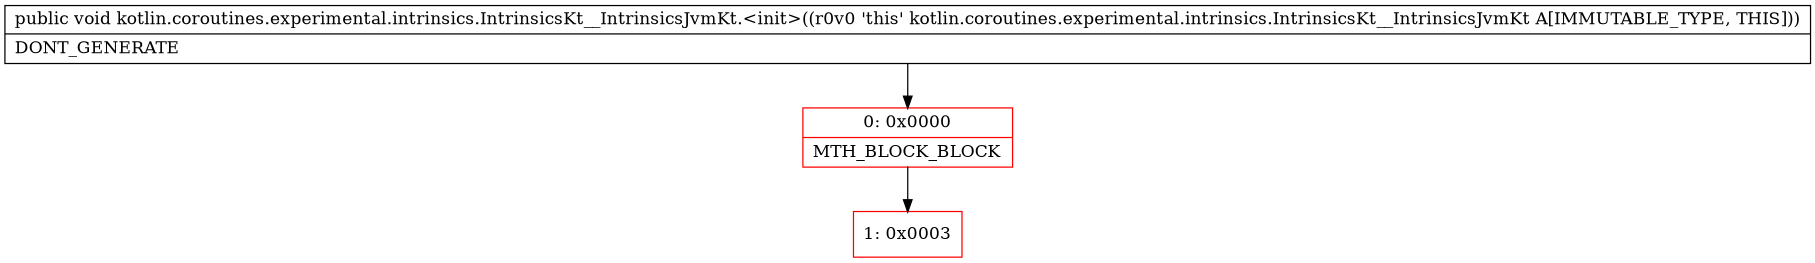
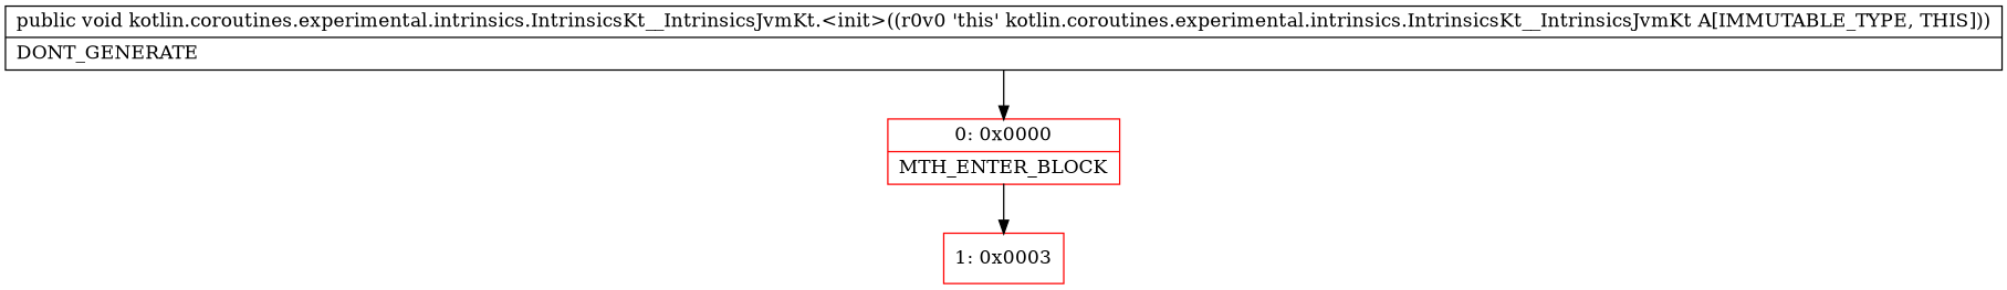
  digraph {
    node [color=red shape=record]
-   n1 [label="{0\:\ 0x0000|MTH_BLOCK_BLOCK\l}"]
+   n1 [label="{0\:\ 0x0000|MTH_ENTER_BLOCK\l}"]
    n2 [label="{1\:\ 0x0003}"]
    n3 [label="{public void kotlin.coroutines.experimental.intrinsics.IntrinsicsKt__IntrinsicsJvmKt.\<init\>((r0v0 'this' kotlin.coroutines.experimental.intrinsics.IntrinsicsKt__IntrinsicsJvmKt A[IMMUTABLE_TYPE, THIS]))  | DONT_GENERATE\l}" color=""]
    subgraph cluster_1 {
      label="R(0)"
    }
    n1 -> n2
    n3 -> n1
  }
